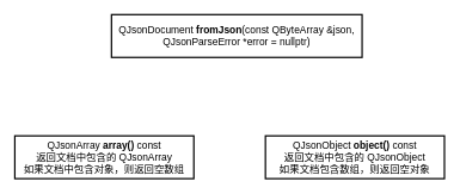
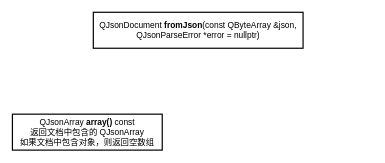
  <mxCell id="0" />
  <mxCell id="1" parent="0" />
  <mxCell id="2" value="QJsonDocument &lt;b&gt;fromJson&lt;/b&gt;(const QByteArray &amp;amp;json, QJsonParseError *error = nullptr)" style="rounded=0;whiteSpace=wrap;html=1;fontSize=14;strokeWidth=2;" vertex="1" parent="1"><mxGeometry x="155" y="20" width="350" height="60" as="geometry" /></mxCell>
  <mxCell id="3" value="QJsonArray &lt;b&gt;array()&lt;/b&gt; const&lt;div&gt;&lt;div&gt;返回文档中包含的 QJsonArray&lt;/div&gt;&lt;div&gt;如果文档中包含对象，则返回空数组&lt;/div&gt;&lt;/div&gt;" style="rounded=0;whiteSpace=wrap;html=1;fontSize=14;strokeWidth=2;" vertex="1" parent="1"><mxGeometry x="20" y="190" width="250" height="60" as="geometry" /></mxCell>
- <mxCell id="4" value="QJsonObject &lt;b&gt;object() &lt;/b&gt;const&lt;div&gt;&lt;div&gt;返回文档中包含的 QJsonObject&lt;/div&gt;&lt;div&gt;如果文档包含数组，则返回空对象&lt;/div&gt;&lt;/div&gt;" style="rounded=0;whiteSpace=wrap;html=1;fontSize=14;strokeWidth=2;" vertex="1" parent="1"><mxGeometry x="370" y="190" width="250" height="60" as="geometry" /></mxCell>
